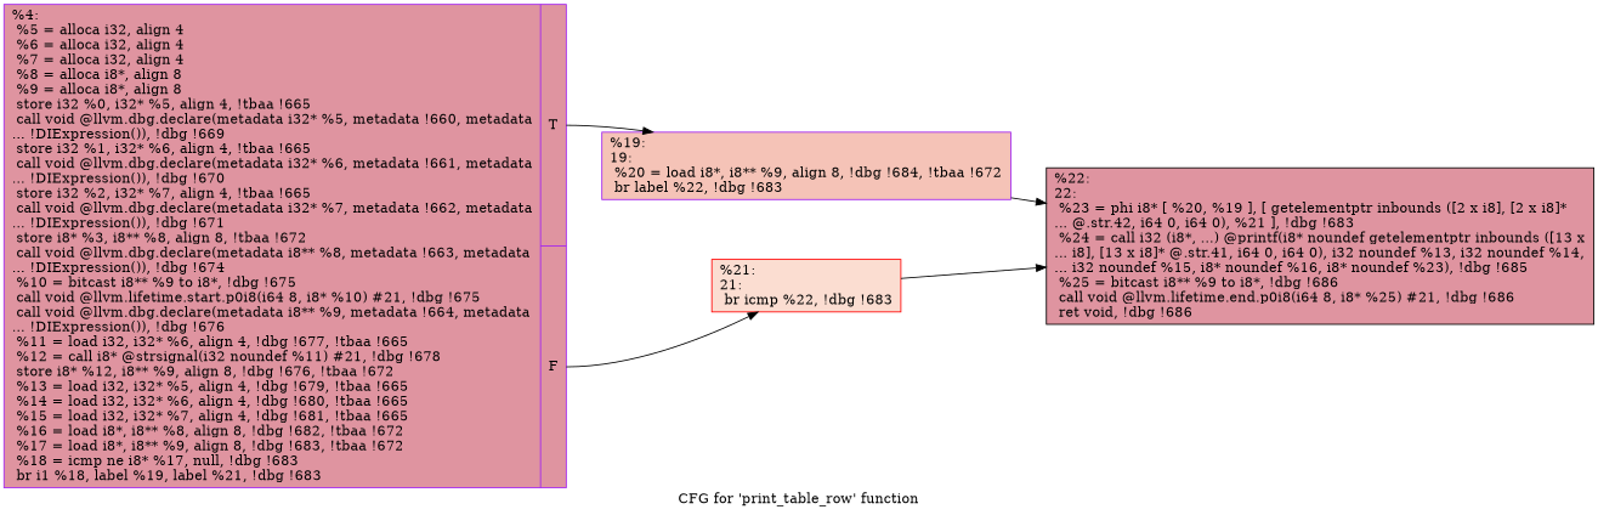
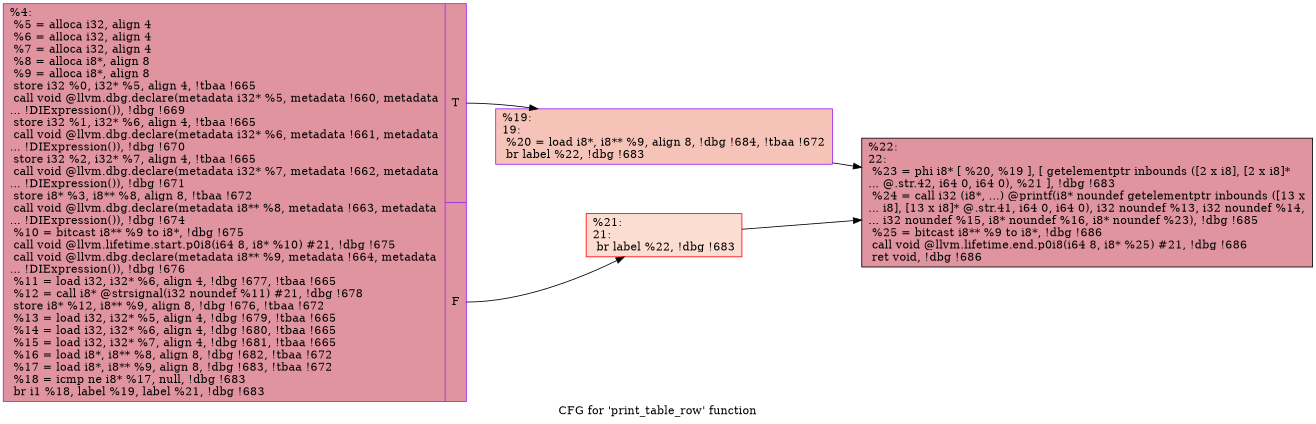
  digraph {
    label="CFG for 'print_table_row' function"
    rankdir=LR
    fontname="DejaVu Serif"
    node [color=purple fillcolor="#b70d2870" shape=record style=filled fontname="DejaVu Serif"]
    edge [fontname="DejaVu Serif"]
    n1 [label="{%4:\l  %5 = alloca i32, align 4\l  %6 = alloca i32, align 4\l  %7 = alloca i32, align 4\l  %8 = alloca i8*, align 8\l  %9 = alloca i8*, align 8\l  store i32 %0, i32* %5, align 4, !tbaa !665\l  call void @llvm.dbg.declare(metadata i32* %5, metadata !660, metadata\l... !DIExpression()), !dbg !669\l  store i32 %1, i32* %6, align 4, !tbaa !665\l  call void @llvm.dbg.declare(metadata i32* %6, metadata !661, metadata\l... !DIExpression()), !dbg !670\l  store i32 %2, i32* %7, align 4, !tbaa !665\l  call void @llvm.dbg.declare(metadata i32* %7, metadata !662, metadata\l... !DIExpression()), !dbg !671\l  store i8* %3, i8** %8, align 8, !tbaa !672\l  call void @llvm.dbg.declare(metadata i8** %8, metadata !663, metadata\l... !DIExpression()), !dbg !674\l  %10 = bitcast i8** %9 to i8*, !dbg !675\l  call void @llvm.lifetime.start.p0i8(i64 8, i8* %10) #21, !dbg !675\l  call void @llvm.dbg.declare(metadata i8** %9, metadata !664, metadata\l... !DIExpression()), !dbg !676\l  %11 = load i32, i32* %6, align 4, !dbg !677, !tbaa !665\l  %12 = call i8* @strsignal(i32 noundef %11) #21, !dbg !678\l  store i8* %12, i8** %9, align 8, !dbg !676, !tbaa !672\l  %13 = load i32, i32* %5, align 4, !dbg !679, !tbaa !665\l  %14 = load i32, i32* %6, align 4, !dbg !680, !tbaa !665\l  %15 = load i32, i32* %7, align 4, !dbg !681, !tbaa !665\l  %16 = load i8*, i8** %8, align 8, !dbg !682, !tbaa !672\l  %17 = load i8*, i8** %9, align 8, !dbg !683, !tbaa !672\l  %18 = icmp ne i8* %17, null, !dbg !683\l  br i1 %18, label %19, label %21, !dbg !683\l|{<s0>T|<s1>F}}"]
    n2 [fillcolor="#e8765c70" label="{%19:\l19:                                               \l  %20 = load i8*, i8** %9, align 8, !dbg !684, !tbaa !672\l  br label %22, !dbg !683\l}"]
-   n3 [color=red fillcolor="#f7b39670" label="{%21:\l21:                                               \l  br icmp %22, !dbg !683\l}"]
+   n3 [color=red fillcolor="#f7b39670" label="{%21:\l21:                                               \l  br label %22, !dbg !683\l}"]
    n4 [color=black label="{%22:\l22:                                               \l  %23 = phi i8* [ %20, %19 ], [ getelementptr inbounds ([2 x i8], [2 x i8]*\l... @.str.42, i64 0, i64 0), %21 ], !dbg !683\l  %24 = call i32 (i8*, ...) @printf(i8* noundef getelementptr inbounds ([13 x\l... i8], [13 x i8]* @.str.41, i64 0, i64 0), i32 noundef %13, i32 noundef %14,\l... i32 noundef %15, i8* noundef %16, i8* noundef %23), !dbg !685\l  %25 = bitcast i8** %9 to i8*, !dbg !686\l  call void @llvm.lifetime.end.p0i8(i64 8, i8* %25) #21, !dbg !686\l  ret void, !dbg !686\l}"]
    n1 -> n2 [tailport=s0]
    n1 -> n3 [tailport=s1]
    n2 -> n4
    n3 -> n4
  }
